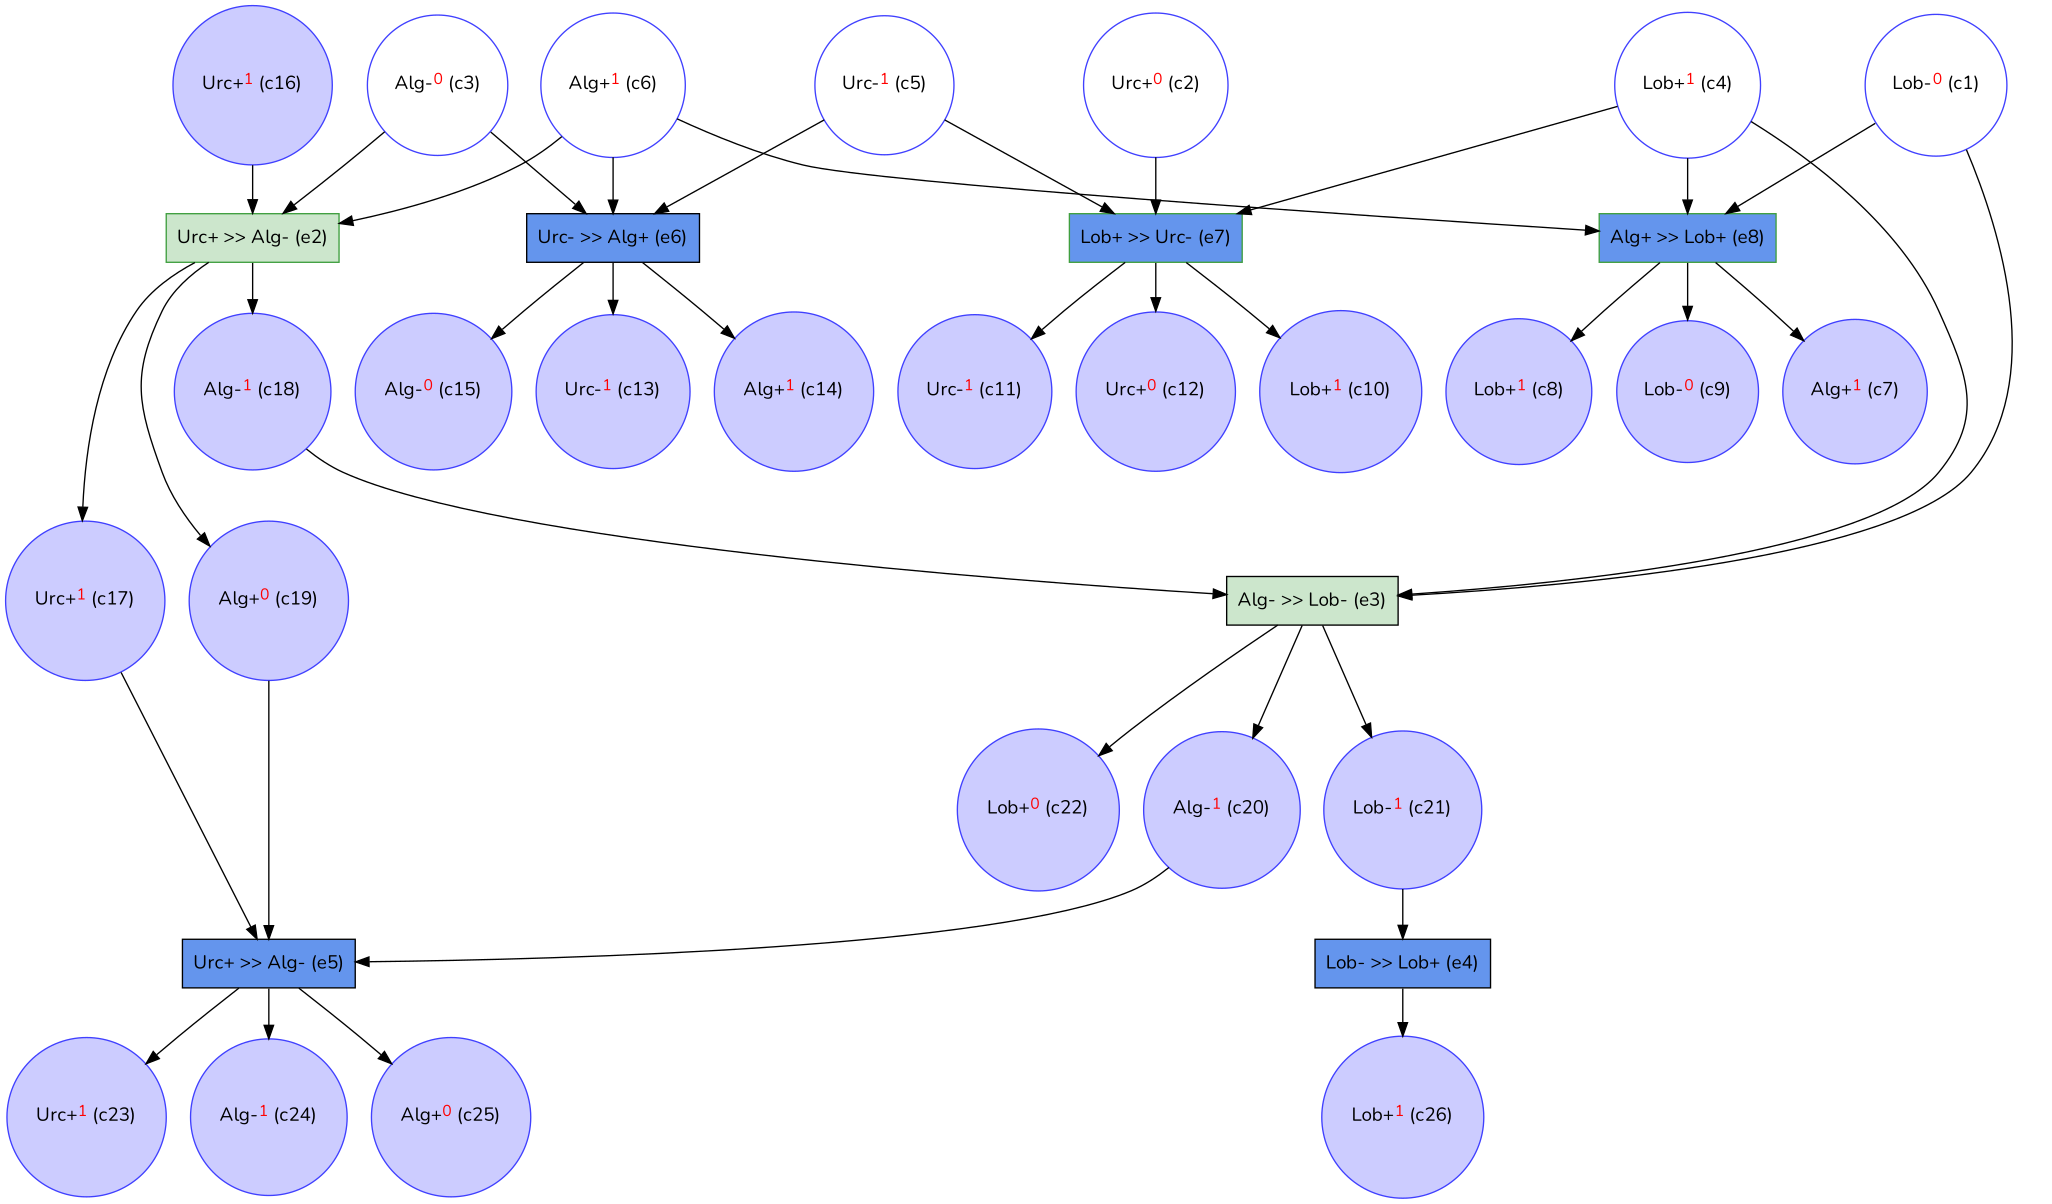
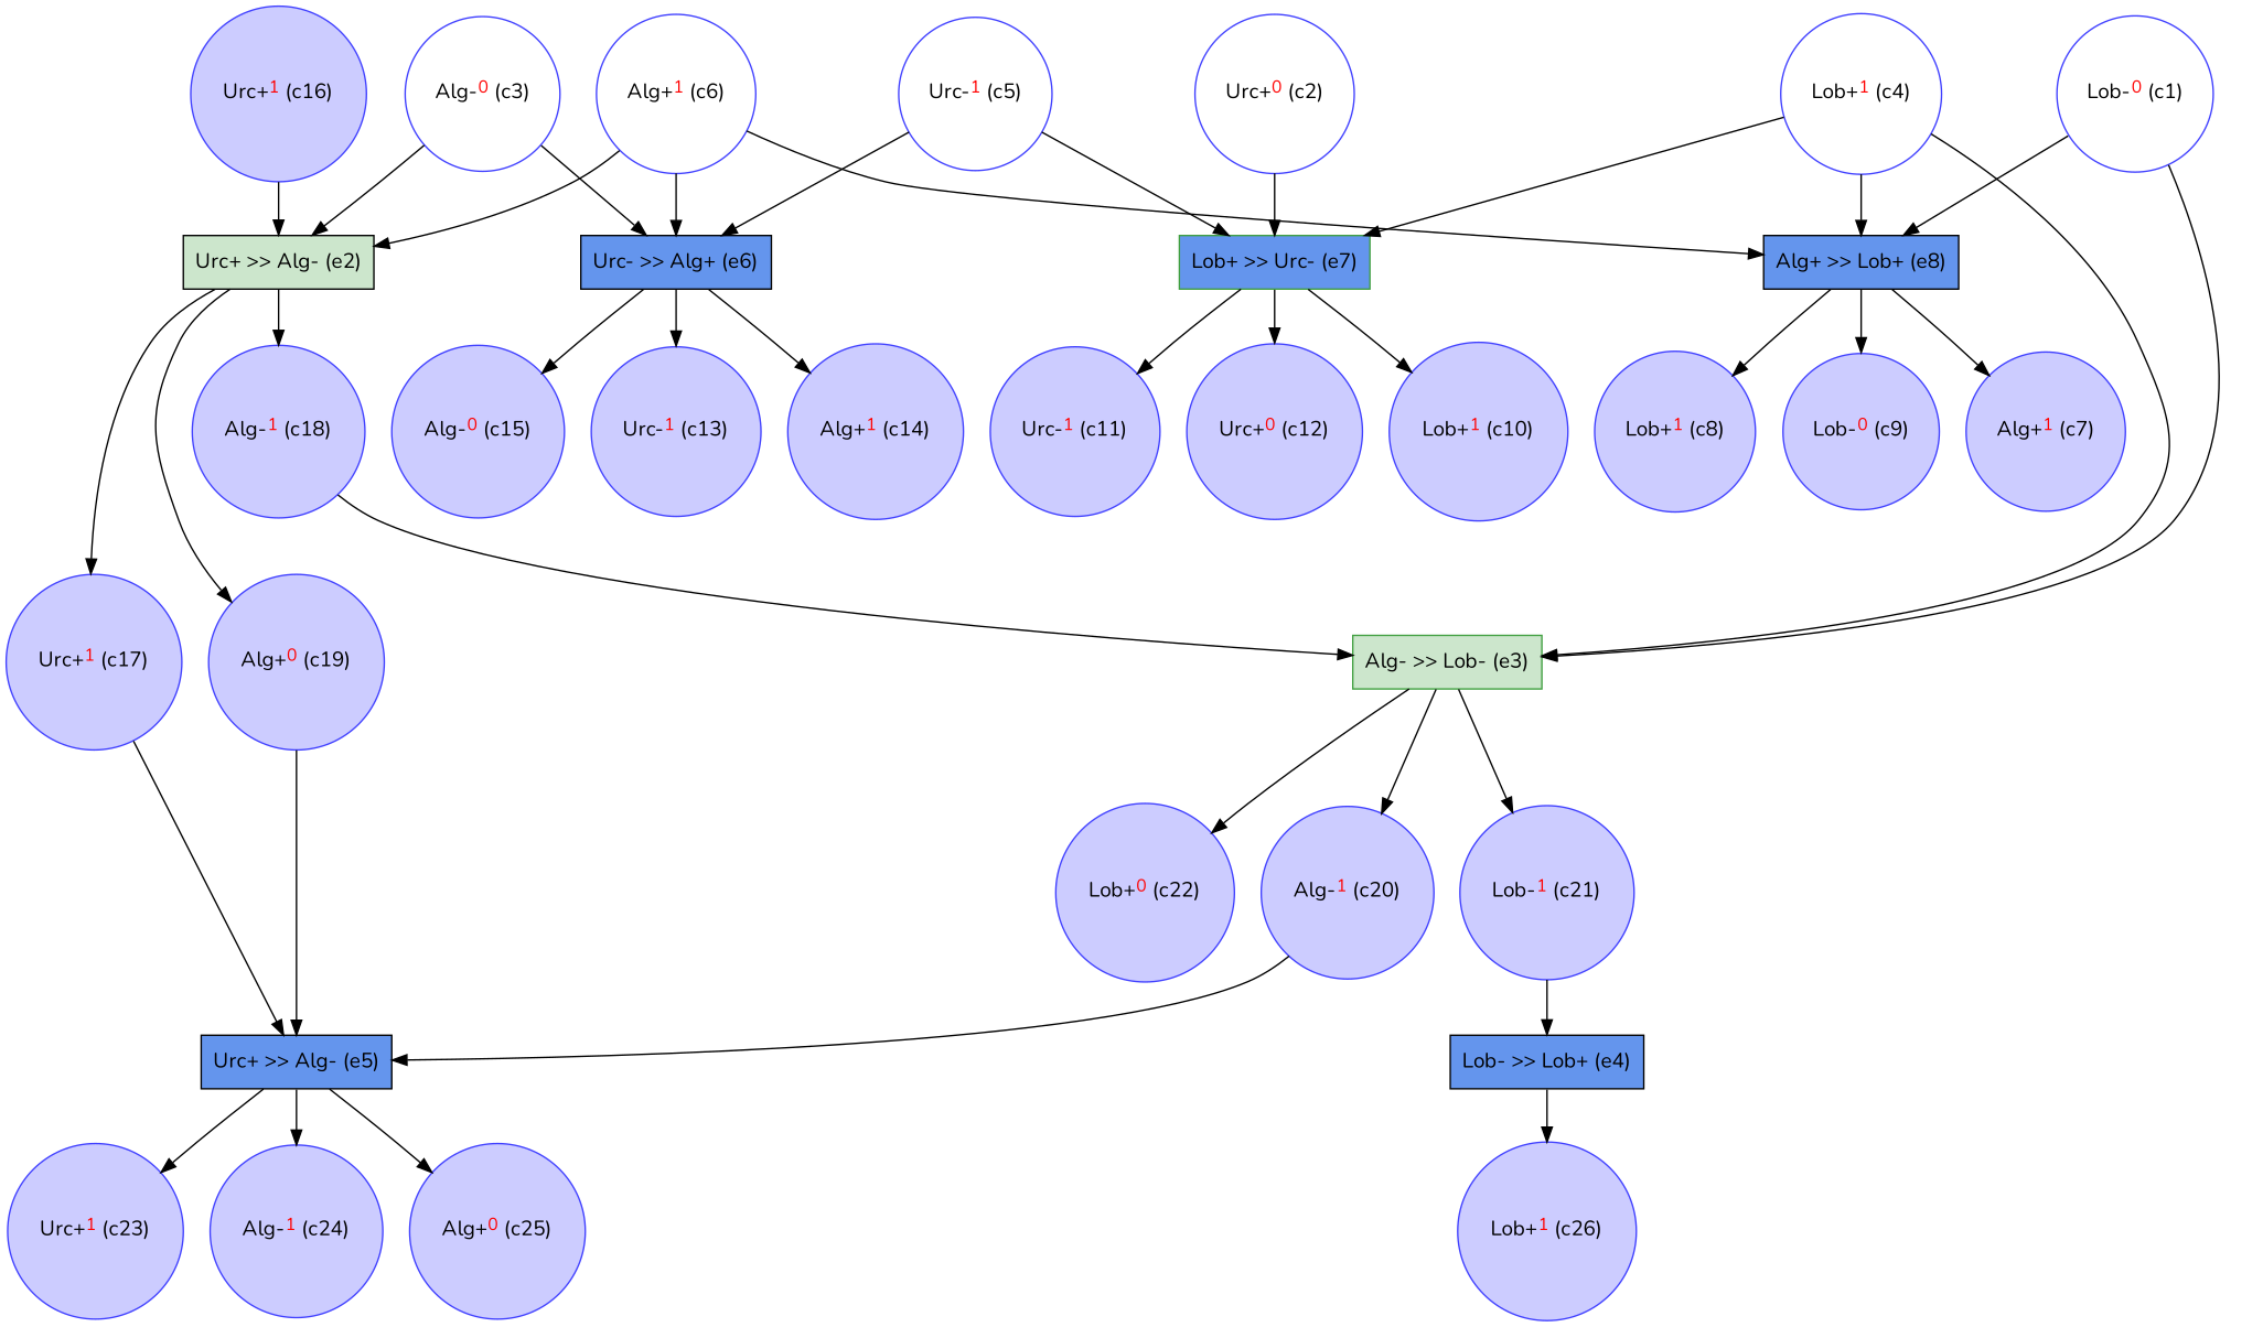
  digraph {
    fontname=Nunito
    node [color="#4040ff" fillcolor="#ccccff" fontname=Nunito shape=circle style=filled]
    edge [fontname=Nunito]
    n1 [fillcolor=transparent label=<Lob-<FONT COLOR="red"><SUP>0</SUP></FONT>&nbsp;(c1)>]
-   n2 [color=black fillcolor="#cce6cc" label="Alg- >> Lob- (e3)" shape=box]
-   n3 [color="#409f40" fillcolor="cornflowerblue:cornflowerblue" label="Alg+ >> Lob+ (e8)" shape=box]
+   n2 [color="#409f40" fillcolor="#cce6cc" label="Alg- >> Lob- (e3)" shape=box]
+   n3 [color=black fillcolor="cornflowerblue:cornflowerblue" label="Alg+ >> Lob+ (e8)" shape=box]
    n4 [label=<Alg-<FONT COLOR="red"><SUP>1</SUP></FONT>&nbsp;(c20)>]
    n5 [label=<Lob-<FONT COLOR="red"><SUP>1</SUP></FONT>&nbsp;(c21)>]
    n6 [label=<Lob+<FONT COLOR="red"><SUP>0</SUP></FONT>&nbsp;(c22)>]
    n7 [label=<Alg+<FONT COLOR="red"><SUP>1</SUP></FONT>&nbsp;(c7)>]
    n8 [label=<Lob+<FONT COLOR="red"><SUP>1</SUP></FONT>&nbsp;(c8)>]
    n9 [label=<Lob-<FONT COLOR="red"><SUP>0</SUP></FONT>&nbsp;(c9)>]
    n10 [color=black fillcolor="cornflowerblue:cornflowerblue" label="Urc+ >> Alg- (e5)" shape=box]
    n11 [color=black fillcolor="cornflowerblue:cornflowerblue" label="Lob- >> Lob+ (e4)" shape=box]
    n12 [fillcolor=transparent label=<Urc+<FONT COLOR="red"><SUP>0</SUP></FONT>&nbsp;(c2)>]
    n13 [color="#409f40" fillcolor="cornflowerblue:cornflowerblue" label="Lob+ >> Urc- (e7)" shape=box]
    n14 [label=<Lob+<FONT COLOR="red"><SUP>1</SUP></FONT>&nbsp;(c10)>]
    n15 [label=<Urc-<FONT COLOR="red"><SUP>1</SUP></FONT>&nbsp;(c11)>]
    n16 [label=<Urc+<FONT COLOR="red"><SUP>0</SUP></FONT>&nbsp;(c12)>]
    n17 [fillcolor=transparent label=<Alg-<FONT COLOR="red"><SUP>0</SUP></FONT>&nbsp;(c3)>]
-   n18 [color="#409f40" fillcolor="#cce6cc" label="Urc+ >> Alg- (e2)" shape=box]
+   n18 [color=black fillcolor="#cce6cc" label="Urc+ >> Alg- (e2)" shape=box]
    n19 [color=black fillcolor="cornflowerblue:cornflowerblue" label="Urc- >> Alg+ (e6)" shape=box]
    n20 [label=<Urc+<FONT COLOR="red"><SUP>1</SUP></FONT>&nbsp;(c17)>]
    n21 [label=<Alg-<FONT COLOR="red"><SUP>1</SUP></FONT>&nbsp;(c18)>]
    n22 [label=<Alg+<FONT COLOR="red"><SUP>0</SUP></FONT>&nbsp;(c19)>]
    n23 [label=<Urc-<FONT COLOR="red"><SUP>1</SUP></FONT>&nbsp;(c13)>]
    n24 [label=<Alg+<FONT COLOR="red"><SUP>1</SUP></FONT>&nbsp;(c14)>]
    n25 [label=<Alg-<FONT COLOR="red"><SUP>0</SUP></FONT>&nbsp;(c15)>]
    n26 [fillcolor=transparent label=<Lob+<FONT COLOR="red"><SUP>1</SUP></FONT>&nbsp;(c4)>]
    n27 [fillcolor=transparent label=<Urc-<FONT COLOR="red"><SUP>1</SUP></FONT>&nbsp;(c5)>]
    n28 [label=<Urc+<FONT COLOR="red"><SUP>1</SUP></FONT>&nbsp;(c16)>]
    n29 [fillcolor=transparent label=<Alg+<FONT COLOR="red"><SUP>1</SUP></FONT>&nbsp;(c6)>]
    n30 [label=<Urc+<FONT COLOR="red"><SUP>1</SUP></FONT>&nbsp;(c23)>]
    n31 [label=<Alg-<FONT COLOR="red"><SUP>1</SUP></FONT>&nbsp;(c24)>]
    n32 [label=<Alg+<FONT COLOR="red"><SUP>0</SUP></FONT>&nbsp;(c25)>]
    n33 [label=<Lob+<FONT COLOR="red"><SUP>1</SUP></FONT>&nbsp;(c26)>]
    n1 -> n2
    n1 -> n3
    n2 -> n4
    n2 -> n5
    n2 -> n6
    n3 -> n7
    n3 -> n8
    n3 -> n9
    n4 -> n10
    n5 -> n11
    n10 -> n30
    n10 -> n31
    n10 -> n32
    n11 -> n33
    n12 -> n13
    n13 -> n14
    n13 -> n15
    n13 -> n16
    n17 -> n18
    n17 -> n19
    n18 -> n20
    n18 -> n21
    n18 -> n22
    n19 -> n23
    n19 -> n24
    n19 -> n25
    n20 -> n10
    n21 -> n2
    n22 -> n10
    n26 -> n2
    n26 -> n3
    n26 -> n13
    n27 -> n13
    n27 -> n19
    n28 -> n18
    n29 -> n3
    n29 -> n18
    n29 -> n19
  }
